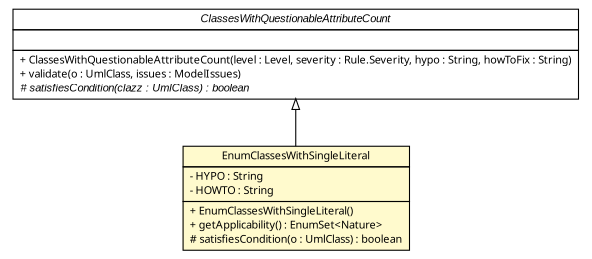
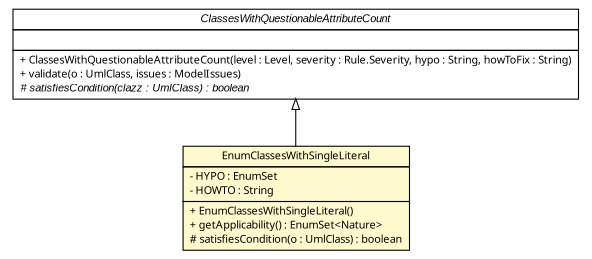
  digraph {
    nodesep=0.25
    ranksep=0.5
    fontname="Noto Sans"
    node [fontcolor=black fontname="Noto Sans" fontsize=10.0 shape=plaintext]
    n1 [label=<<table title="org.tanjakostic.jcleancim.validation.ClassValidator.ClassesWithQuestionableAttributeCount" border="0" cellborder="1" cellspacing="0" cellpadding="2" port="p" href="./ClassValidator.ClassesWithQuestionableAttributeCount.html"> 		<tr><td><table border="0" cellspacing="0" cellpadding="1"> <tr><td align="center" balign="center"><font face="Arial Italic"> ClassesWithQuestionableAttributeCount </font></td></tr> 		</table></td></tr> 		<tr><td><table border="0" cellspacing="0" cellpadding="1"> <tr><td align="left" balign="left">  </td></tr> 		</table></td></tr> 		<tr><td><table border="0" cellspacing="0" cellpadding="1"> <tr><td align="left" balign="left"> + ClassesWithQuestionableAttributeCount(level : Level, severity : Rule.Severity, hypo : String, howToFix : String) </td></tr> <tr><td align="left" balign="left"> + validate(o : UmlClass, issues : ModelIssues) </td></tr> <tr><td align="left" balign="left"><font face="Arial Italic" point-size="10.0"> # satisfiesCondition(clazz : UmlClass) : boolean </font></td></tr> 		</table></td></tr> 		</table>>]
-   n2 [label=<<table title="org.tanjakostic.jcleancim.validation.ClassValidator.EnumClassesWithSingleLiteral" border="0" cellborder="1" cellspacing="0" cellpadding="2" port="p" bgcolor="lemonChiffon" href="./ClassValidator.EnumClassesWithSingleLiteral.html"> 		<tr><td><table border="0" cellspacing="0" cellpadding="1"> <tr><td align="center" balign="center"> EnumClassesWithSingleLiteral </td></tr> 		</table></td></tr> 		<tr><td><table border="0" cellspacing="0" cellpadding="1"> <tr><td align="left" balign="left"> - HYPO : String </td></tr> <tr><td align="left" balign="left"> - HOWTO : String </td></tr> 		</table></td></tr> 		<tr><td><table border="0" cellspacing="0" cellpadding="1"> <tr><td align="left" balign="left"> + EnumClassesWithSingleLiteral() </td></tr> <tr><td align="left" balign="left"> + getApplicability() : EnumSet&lt;Nature&gt; </td></tr> <tr><td align="left" balign="left"> # satisfiesCondition(o : UmlClass) : boolean </td></tr> 		</table></td></tr> 		</table>>]
+   n2 [label=<<table title="org.tanjakostic.jcleancim.validation.ClassValidator.EnumClassesWithSingleLiteral" border="0" cellborder="1" cellspacing="0" cellpadding="2" port="p" bgcolor="lemonChiffon" href="./ClassValidator.EnumClassesWithSingleLiteral.html"> 		<tr><td><table border="0" cellspacing="0" cellpadding="1"> <tr><td align="center" balign="center"> EnumClassesWithSingleLiteral </td></tr> 		</table></td></tr> 		<tr><td><table border="0" cellspacing="0" cellpadding="1"> <tr><td align="left" balign="left"> - HYPO : EnumSet </td></tr> <tr><td align="left" balign="left"> - HOWTO : String </td></tr> 		</table></td></tr> 		<tr><td><table border="0" cellspacing="0" cellpadding="1"> <tr><td align="left" balign="left"> + EnumClassesWithSingleLiteral() </td></tr> <tr><td align="left" balign="left"> + getApplicability() : EnumSet&lt;Nature&gt; </td></tr> <tr><td align="left" balign="left"> # satisfiesCondition(o : UmlClass) : boolean </td></tr> 		</table></td></tr> 		</table>>]
    n1 -> n2 [arrowtail=empty dir=back fontname="Noto Sans" fontsize=10 headport=p labelfontname=arial labelfontsize=10 tailport=p]
  }
